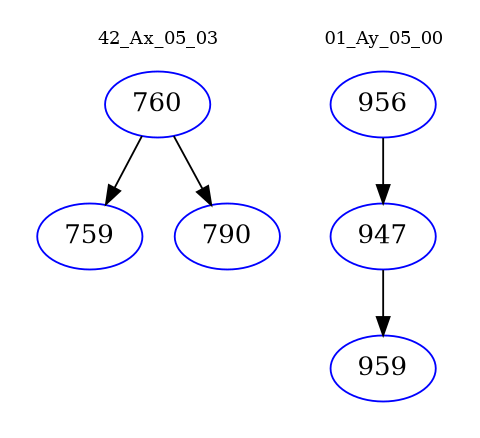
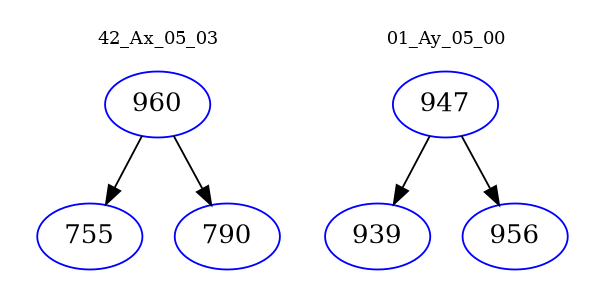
  digraph {
    node [color=blue]
    edge [color=black]
-   n1 [label=760]
-   n2 [label=759]
+   n1 [label=960]
+   n2 [label=755]
    n3 [label=790]
    n4 [label=947]
-   n5 [label=959]
+   n5 [label=939]
    n6 [label=956]
    subgraph cluster_1 {
      color=white
      fontsize=10
      label="42_Ax_05_03"
      n1
      n2
      n3
    }
    subgraph cluster_2 {
      color=white
      fontsize=10
      label="01_Ay_05_00"
      n4
      n5
      n6
    }
    n1 -> n2
    n1 -> n3
    n4 -> n5
-   n6 -> n4
+   n4 -> n6
  }
